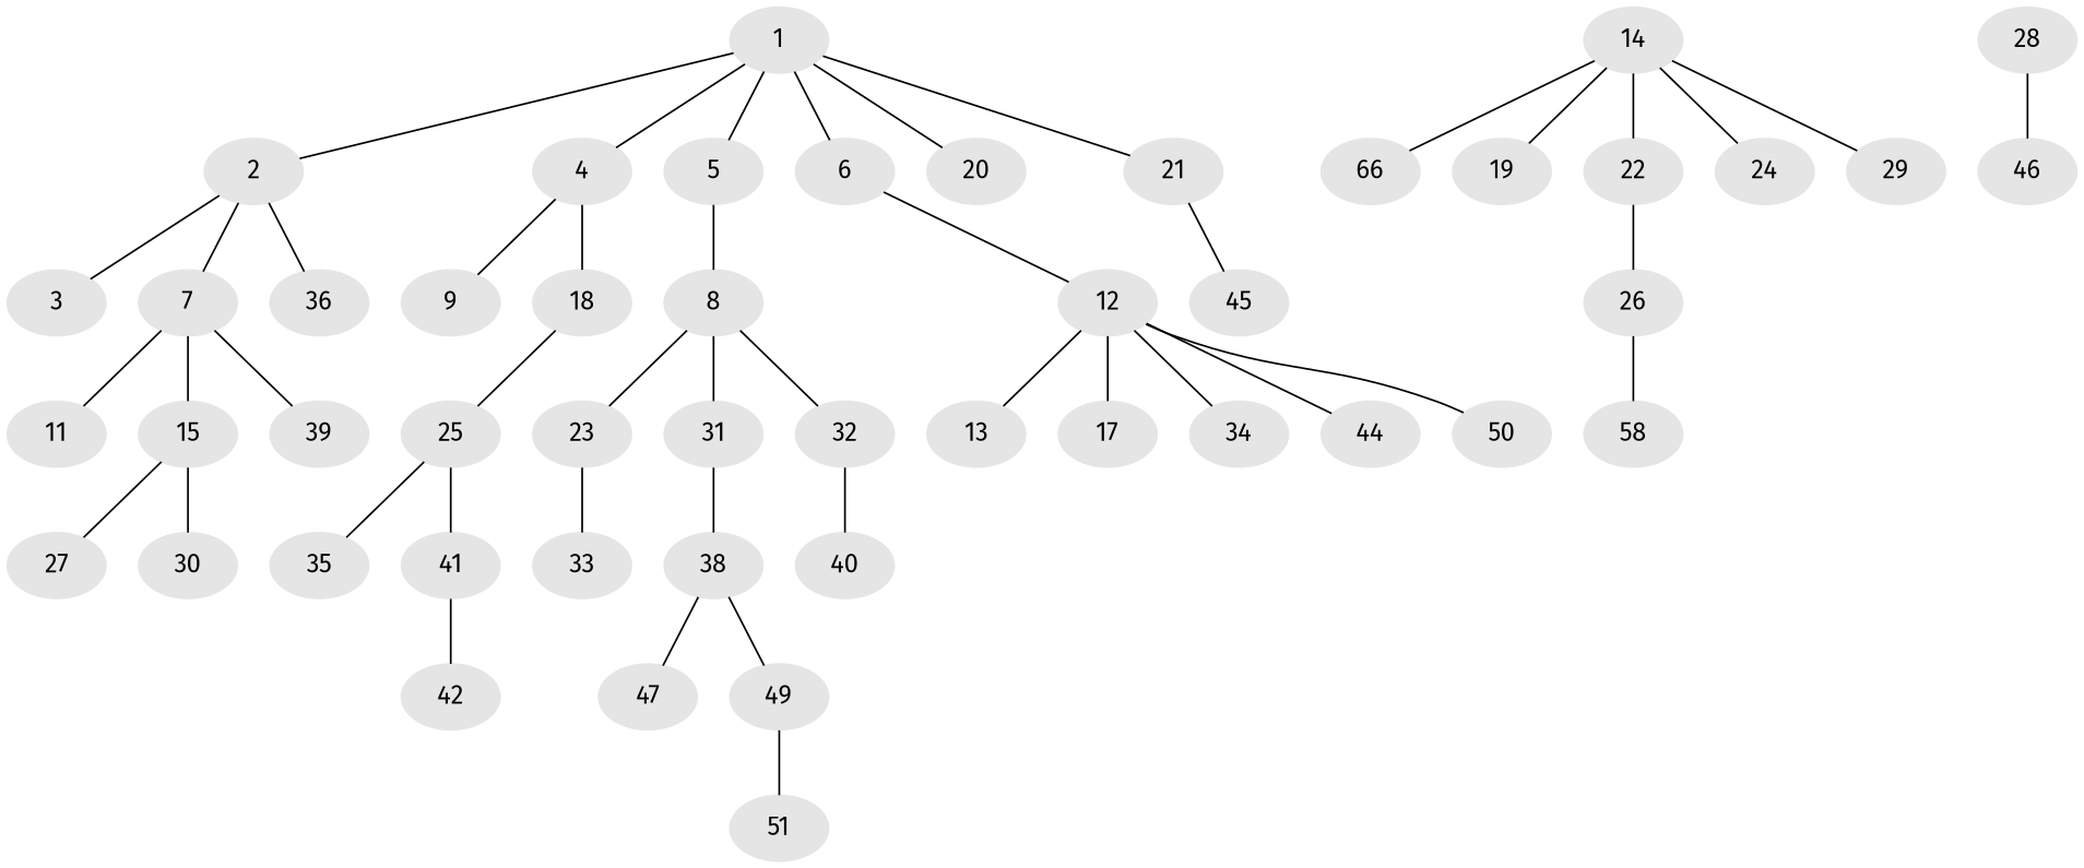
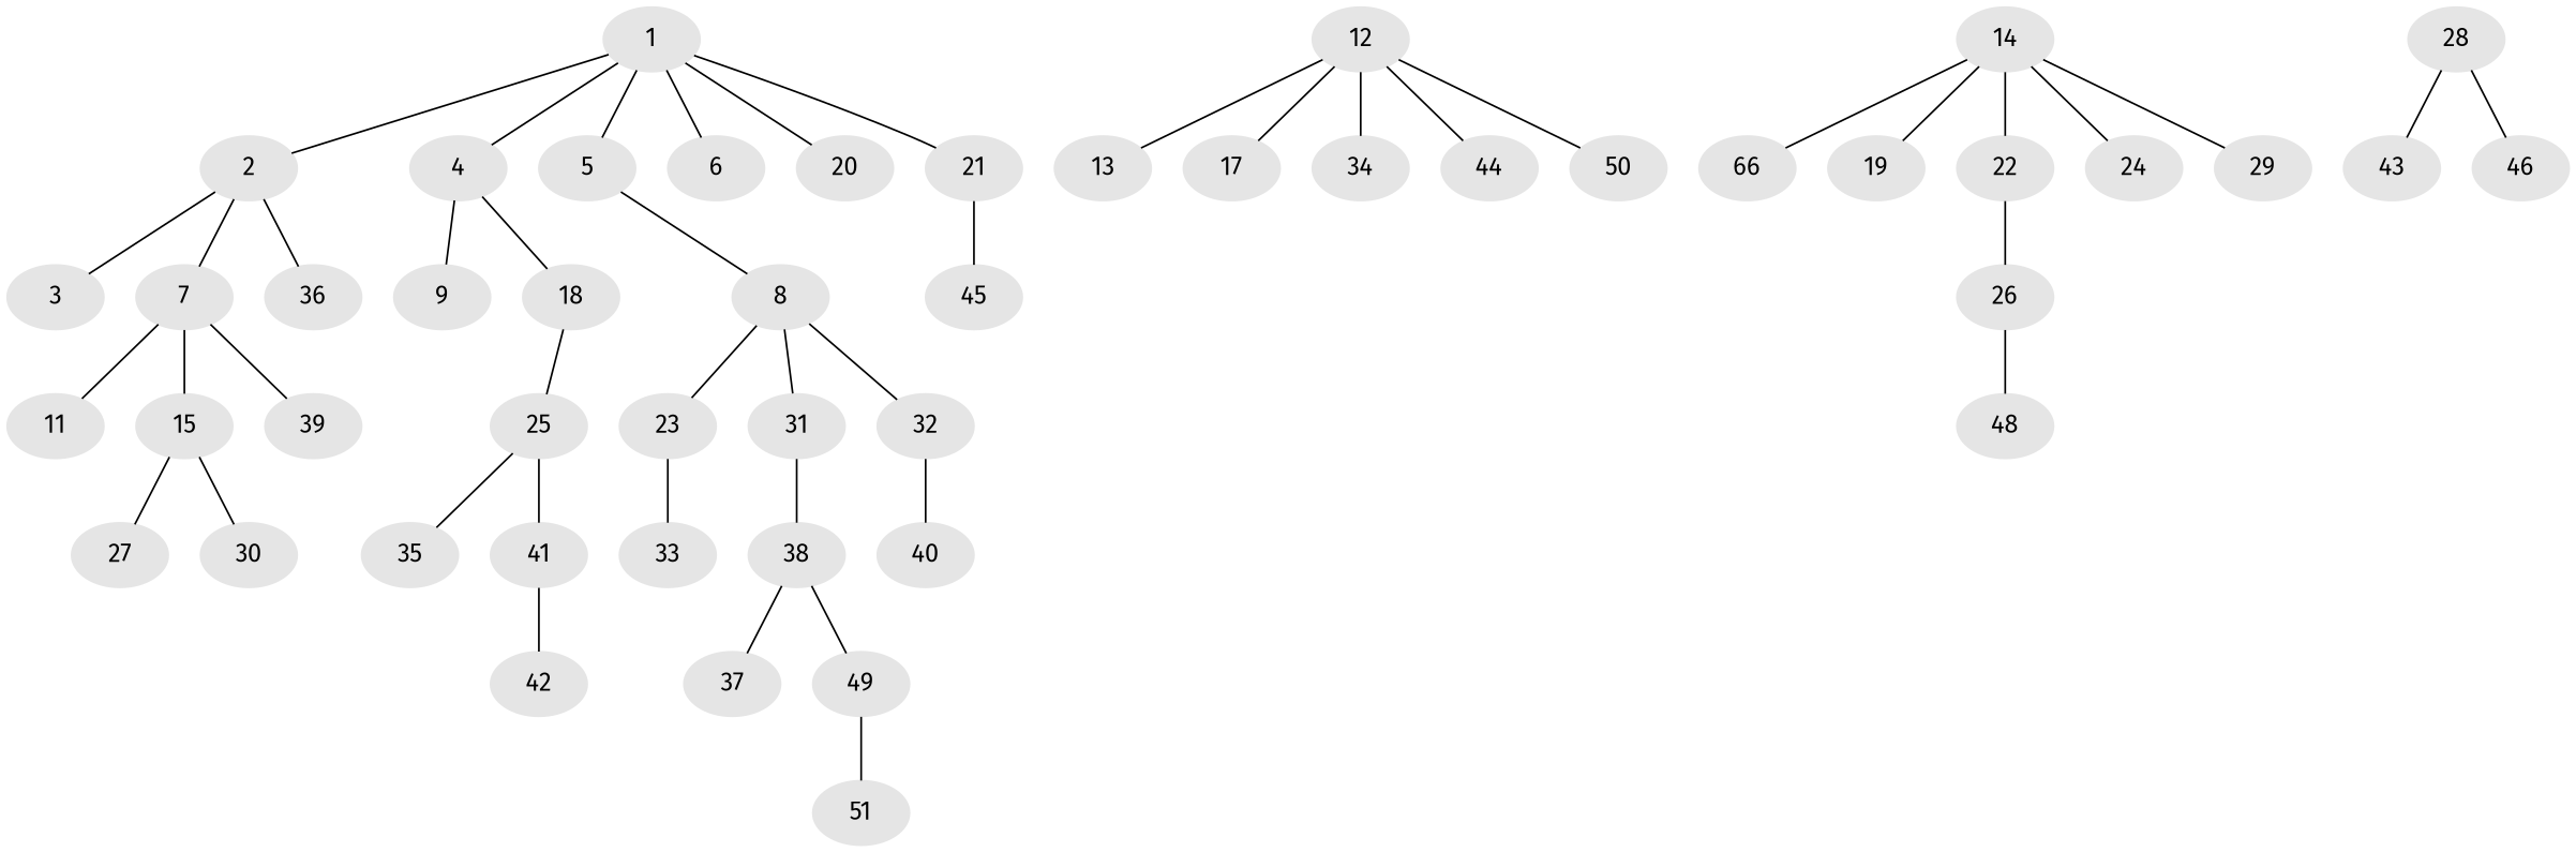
  graph {
    fontname="Fira Sans"
    node [color=gray90 fontname="Fira Sans" style=filled]
    edge [fontname="Fira Sans"]
    1
    2
    4
    5
    6
    20
    21
    3
    7
    36
    9
    18
    8
    12
    45
    11
    15
    39
    25
    23
    31
    32
    13
    17
    34
    44
    50
    27
    30
    33
    38
    40
    n33 [label=66]
    14
    19
    22
    24
    29
    26
    28
+   43
    46
    35
    41
-   48 [label=58]
+   48
    42
-   47
+   47 [label=37]
    49
    51
    1 -- 2
    1 -- 4
    1 -- 5
    1 -- 6
    1 -- 20
    1 -- 21
    2 -- 3
    2 -- 7
    2 -- 36
    4 -- 9
    4 -- 18
    5 -- 8
-   6 -- 12
    21 -- 45
    7 -- 11
    7 -- 15
    7 -- 39
    18 -- 25
    8 -- 23
    8 -- 31
    8 -- 32
    12 -- 13
    12 -- 17
    12 -- 34
    12 -- 44
    12 -- 50
    15 -- 27
    15 -- 30
    25 -- 35
    25 -- 41
    23 -- 33
    31 -- 38
    32 -- 40
    38 -- 47
    38 -- 49
    14 -- n33
    14 -- 19
    14 -- 22
    14 -- 24
    14 -- 29
    22 -- 26
    26 -- 48
+   28 -- 43
    28 -- 46
    41 -- 42
    49 -- 51
  }
